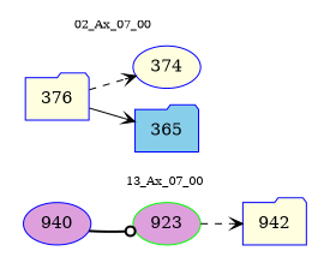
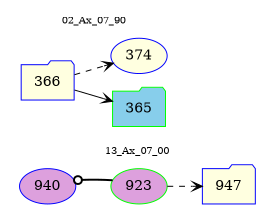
  digraph {
    rankdir=LR
    node [color=blue fillcolor=lightyellow shape=ellipse style=filled]
    edge [arrowhead=vee color=black style=dashed]
    n1 [fillcolor=plum label=940]
    n2 [color=green fillcolor=plum label=923]
-   n3 [label=942 shape=folder]
-   n4 [label=376 shape=folder]
-   n5 [fillcolor=skyblue label=365 shape=folder]
+   n3 [label=947 shape=folder]
+   n4 [label=366 shape=folder]
+   n5 [color=green fillcolor=skyblue label=365 shape=folder]
    n6 [label=374]
    subgraph cluster_1 {
      color=white
      fontsize=10
      label="13_Ax_07_00"
      n1
      n2
      n3
    }
    subgraph cluster_2 {
      color=white
      fontsize=10
-     label="02_Ax_07_00"
+     label="02_Ax_07_90"
      n4
      n5
      n6
    }
-   n1 -> n2 [arrowhead=odot style=bold]
+   n2 -> n1 [arrowhead=odot style=bold]
    n2 -> n3
    n4 -> n5 [style=solid]
    n4 -> n6
  }
